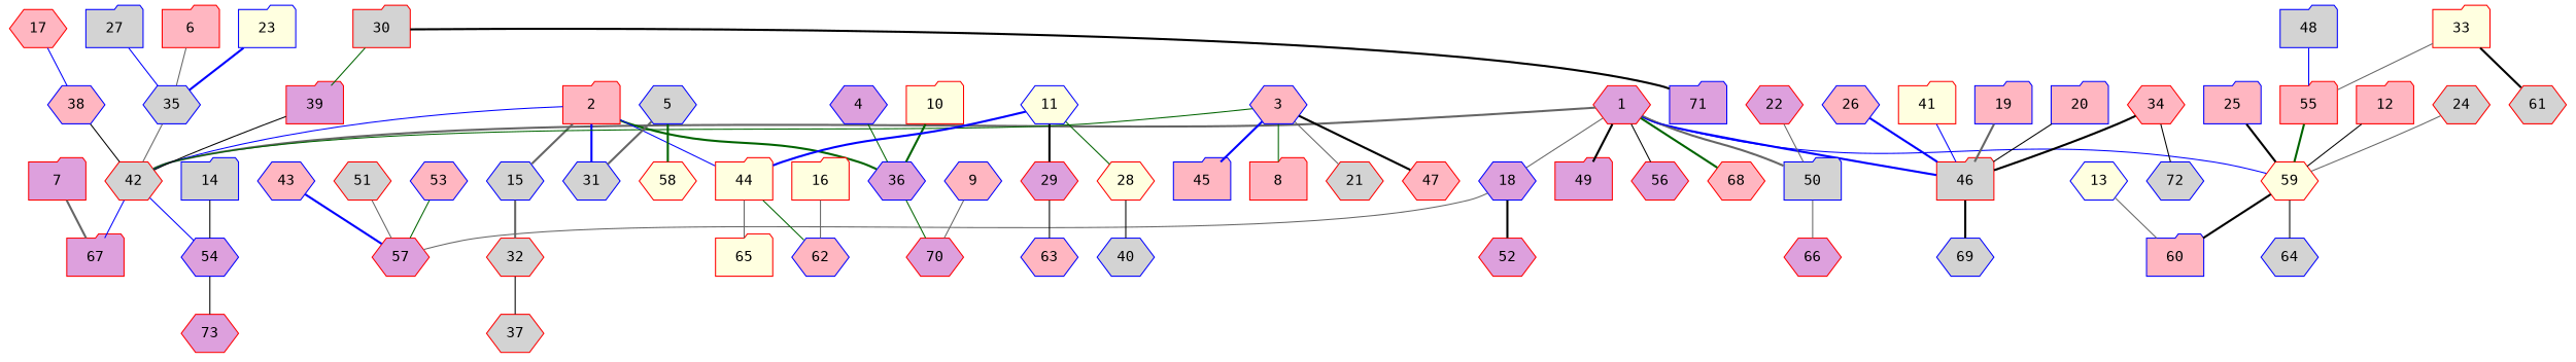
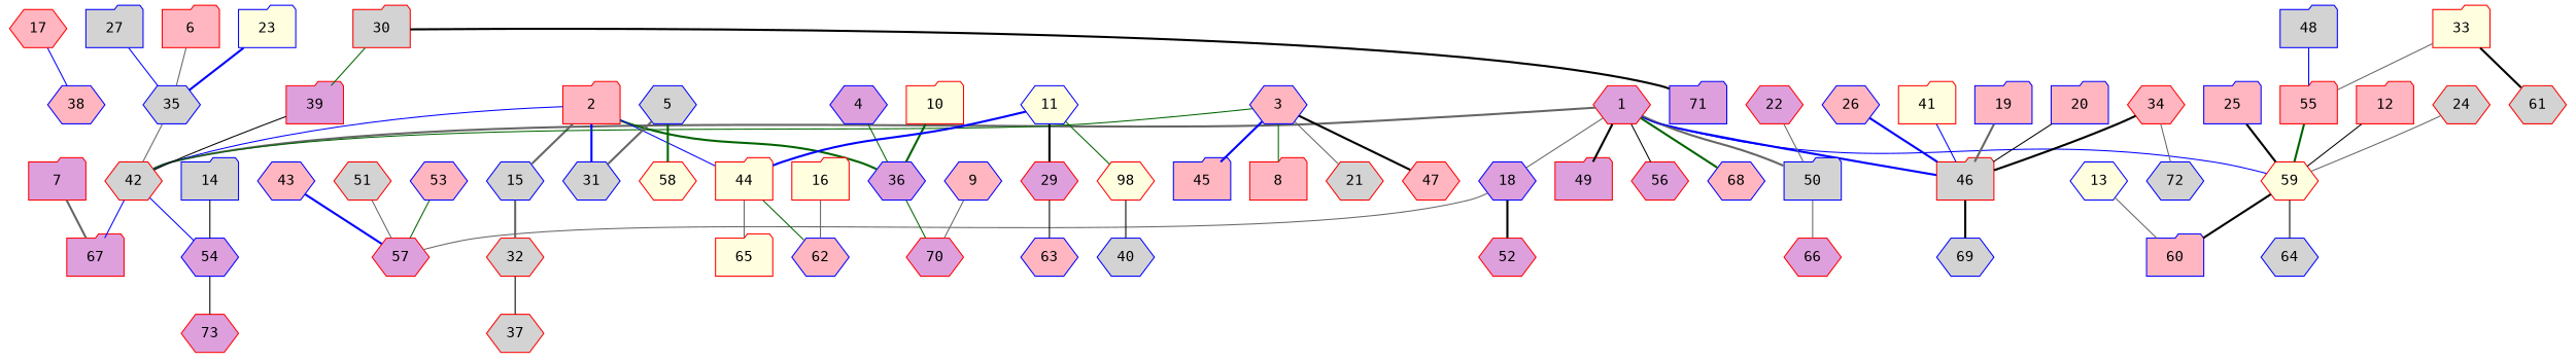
  graph {
    fontname="DejaVu Sans Mono"
    node [color=red fillcolor=lightpink fontname="DejaVu Sans Mono" shape=hexagon style=filled]
    edge [color=black fontname="DejaVu Sans Mono" style=solid weight=1.0]
    1 [fillcolor=plum]
    18 [color=blue fillcolor=plum]
    42 [fillcolor=lightgrey]
    46 [fillcolor=lightgrey shape=folder]
    49 [fillcolor=plum shape=folder]
    50 [color=blue fillcolor=lightgrey shape=folder]
    56 [fillcolor=plum]
    59 [fillcolor=lightyellow]
-   68
+   68 [color=blue]
    52 [fillcolor=plum]
    57 [fillcolor=plum]
    67 [fillcolor=plum shape=folder]
    54 [color=blue fillcolor=plum]
    69 [color=blue fillcolor=lightgrey]
    66 [fillcolor=plum]
    60 [color=blue shape=folder]
    64 [color=blue fillcolor=lightgrey]
    2 [shape=folder]
    15 [color=blue fillcolor=lightgrey]
    31 [color=blue fillcolor=lightgrey]
    36 [color=blue fillcolor=plum]
    44 [fillcolor=lightyellow shape=folder]
    32 [fillcolor=lightgrey]
    70 [fillcolor=plum]
    62 [color=blue]
    65 [fillcolor=lightyellow shape=folder]
    3 [color=blue]
    8 [shape=folder]
    21 [fillcolor=lightgrey]
    45 [color=blue shape=folder]
    47
    4 [color=blue fillcolor=plum]
    5 [color=blue fillcolor=lightgrey]
    58 [fillcolor=lightyellow]
    6 [shape=folder]
    35 [color=blue fillcolor=lightgrey]
    7 [fillcolor=plum shape=folder]
    9 [color=blue]
    10 [fillcolor=lightyellow shape=folder]
    11 [color=blue fillcolor=lightyellow]
-   28 [fillcolor=lightyellow]
+   28 [fillcolor=lightyellow label=98]
    29 [fillcolor=plum]
    40 [color=blue fillcolor=lightgrey]
    63 [color=blue]
    12 [shape=folder]
    13 [color=blue fillcolor=lightyellow]
    14 [color=blue fillcolor=lightgrey shape=folder]
    73 [fillcolor=plum]
    37 [fillcolor=lightgrey]
    16 [fillcolor=lightyellow shape=folder]
    38 [color=blue]
    17
    19 [color=blue shape=folder]
    20 [color=blue shape=folder]
    22 [fillcolor=plum]
    23 [color=blue fillcolor=lightyellow shape=folder]
    24 [fillcolor=lightgrey]
    25 [color=blue shape=folder]
    26 [color=blue]
    27 [color=blue fillcolor=lightgrey shape=folder]
    30 [fillcolor=lightgrey shape=folder]
    39 [fillcolor=plum shape=folder]
    71 [color=blue fillcolor=plum shape=folder]
    33 [fillcolor=lightyellow shape=folder]
    55 [shape=folder]
    61 [fillcolor=lightgrey]
    34
    72 [color=blue fillcolor=lightgrey]
    41 [fillcolor=lightyellow shape=folder]
    43 [color=blue]
    48 [color=blue fillcolor=lightgrey shape=folder]
    51 [fillcolor=lightgrey]
    53 [color=blue]
    1 -- 18 [color=gray40]
    1 -- 42 [color=gray40 style=bold]
    1 -- 46 [color=blue style=bold]
    1 -- 49 [style=bold]
    1 -- 50 [color=gray40 style=bold]
    1 -- 56
    1 -- 59 [color=blue]
    1 -- 68 [color=darkgreen style=bold]
    18 -- 52 [style=bold]
    18 -- 57 [color=gray40]
    42 -- 67 [color=blue]
    42 -- 54 [color=blue]
    46 -- 69 [style=bold]
    50 -- 66 [color=gray40]
    59 -- 60 [style=bold]
    59 -- 64
    54 -- 73
    2 -- 42 [color=blue]
    2 -- 15 [color=gray40 style=bold]
    2 -- 31 [color=blue style=bold]
    2 -- 36 [color=darkgreen style=bold]
    2 -- 44 [color=blue]
    15 -- 32 [color=gray40 style=bold]
    36 -- 70 [color=darkgreen]
    44 -- 62 [color=darkgreen]
    44 -- 65 [color=gray40]
    32 -- 37
    3 -- 42 [color=darkgreen]
    3 -- 8 [color=darkgreen]
    3 -- 21 [color=gray40]
    3 -- 45 [color=blue style=bold]
    3 -- 47 [style=bold]
    4 -- 36 [color=darkgreen]
    5 -- 31 [color=gray40 style=bold]
    5 -- 58 [color=darkgreen style=bold]
    6 -- 35 [color=gray40]
    35 -- 42 [color=gray40]
    7 -- 67 [color=gray40 style=bold]
    9 -- 70 [color=gray40]
    10 -- 36 [color=darkgreen style=bold]
    11 -- 44 [color=blue style=bold]
    11 -- 28 [color=darkgreen]
    11 -- 29 [style=bold]
    28 -- 40
    29 -- 63
    12 -- 59
    13 -- 60 [color=gray40]
    14 -- 54
    16 -- 62 [color=gray40]
-   38 -- 42
    17 -- 38 [color=blue]
    19 -- 46 [color=gray40 style=bold]
    20 -- 46
    22 -- 50 [color=gray40]
    23 -- 35 [color=blue style=bold]
    24 -- 59 [color=gray40]
    25 -- 59 [style=bold]
    26 -- 46 [color=blue style=bold]
    27 -- 35 [color=blue]
    30 -- 39 [color=darkgreen]
    30 -- 71 [style=bold]
    39 -- 42
    33 -- 55 [color=gray40]
    33 -- 61 [style=bold]
    55 -- 59 [color=darkgreen style=bold]
    34 -- 46 [style=bold]
-   34 -- 72
+   34 -- 72 [color=gray40]
    41 -- 46 [color=blue]
    43 -- 57 [color=blue style=bold]
    48 -- 55 [color=blue]
    51 -- 57 [color=gray40]
    53 -- 57 [color=darkgreen]
  }
